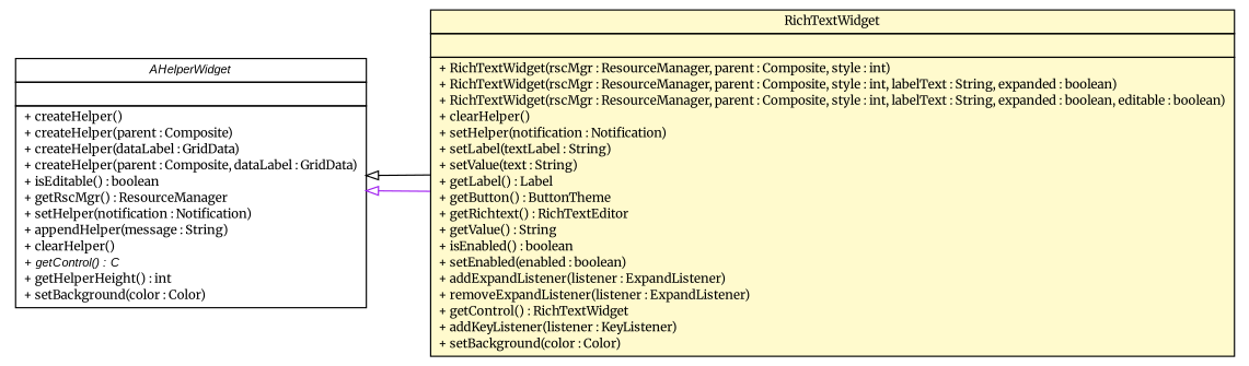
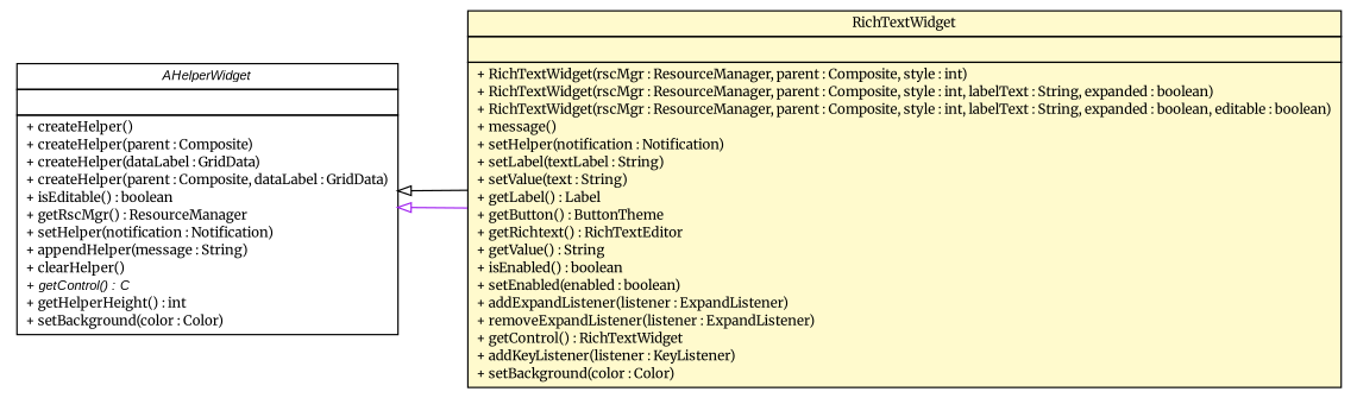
  digraph {
    nodesep=0.25
    ranksep=0.5
    rankdir=LR
    fontname=Merriweather
    node [fontcolor=black fontname=Merriweather fontsize=10.0 shape=plaintext]
    edge [arrowtail=empty dir=back fontname=Merriweather fontsize=10 headport=p labelfontname=arial labelfontsize=10 tailport=p style=solid]
    n1 [label=<<table title="gov.sandia.cf.parts.widgets.AHelperWidget" border="0" cellborder="1" cellspacing="0" cellpadding="2" port="p" href="./AHelperWidget.html"> 		<tr><td><table border="0" cellspacing="0" cellpadding="1"> <tr><td align="center" balign="center"><font face="arial italic"> AHelperWidget </font></td></tr> 		</table></td></tr> 		<tr><td><table border="0" cellspacing="0" cellpadding="1"> <tr><td align="left" balign="left">  </td></tr> 		</table></td></tr> 		<tr><td><table border="0" cellspacing="0" cellpadding="1"> <tr><td align="left" balign="left"> + createHelper() </td></tr> <tr><td align="left" balign="left"> + createHelper(parent : Composite) </td></tr> <tr><td align="left" balign="left"> + createHelper(dataLabel : GridData) </td></tr> <tr><td align="left" balign="left"> + createHelper(parent : Composite, dataLabel : GridData) </td></tr> <tr><td align="left" balign="left"> + isEditable() : boolean </td></tr> <tr><td align="left" balign="left"> + getRscMgr() : ResourceManager </td></tr> <tr><td align="left" balign="left"> + setHelper(notification : Notification) </td></tr> <tr><td align="left" balign="left"> + appendHelper(message : String) </td></tr> <tr><td align="left" balign="left"> + clearHelper() </td></tr> <tr><td align="left" balign="left"><font face="arial italic" point-size="10.0"> + getControl() : C </font></td></tr> <tr><td align="left" balign="left"> + getHelperHeight() : int </td></tr> <tr><td align="left" balign="left"> + setBackground(color : Color) </td></tr> 		</table></td></tr> 		</table>>]
-   n2 [label=<<table title="gov.sandia.cf.parts.widgets.RichTextWidget" border="0" cellborder="1" cellspacing="0" cellpadding="2" port="p" bgcolor="lemonChiffon" href="./RichTextWidget.html"> 		<tr><td><table border="0" cellspacing="0" cellpadding="1"> <tr><td align="center" balign="center"> RichTextWidget </td></tr> 		</table></td></tr> 		<tr><td><table border="0" cellspacing="0" cellpadding="1"> <tr><td align="left" balign="left">  </td></tr> 		</table></td></tr> 		<tr><td><table border="0" cellspacing="0" cellpadding="1"> <tr><td align="left" balign="left"> + RichTextWidget(rscMgr : ResourceManager, parent : Composite, style : int) </td></tr> <tr><td align="left" balign="left"> + RichTextWidget(rscMgr : ResourceManager, parent : Composite, style : int, labelText : String, expanded : boolean) </td></tr> <tr><td align="left" balign="left"> + RichTextWidget(rscMgr : ResourceManager, parent : Composite, style : int, labelText : String, expanded : boolean, editable : boolean) </td></tr> <tr><td align="left" balign="left"> + clearHelper() </td></tr> <tr><td align="left" balign="left"> + setHelper(notification : Notification) </td></tr> <tr><td align="left" balign="left"> + setLabel(textLabel : String) </td></tr> <tr><td align="left" balign="left"> + setValue(text : String) </td></tr> <tr><td align="left" balign="left"> + getLabel() : Label </td></tr> <tr><td align="left" balign="left"> + getButton() : ButtonTheme </td></tr> <tr><td align="left" balign="left"> + getRichtext() : RichTextEditor </td></tr> <tr><td align="left" balign="left"> + getValue() : String </td></tr> <tr><td align="left" balign="left"> + isEnabled() : boolean </td></tr> <tr><td align="left" balign="left"> + setEnabled(enabled : boolean) </td></tr> <tr><td align="left" balign="left"> + addExpandListener(listener : ExpandListener) </td></tr> <tr><td align="left" balign="left"> + removeExpandListener(listener : ExpandListener) </td></tr> <tr><td align="left" balign="left"> + getControl() : RichTextWidget </td></tr> <tr><td align="left" balign="left"> + addKeyListener(listener : KeyListener) </td></tr> <tr><td align="left" balign="left"> + setBackground(color : Color) </td></tr> 		</table></td></tr> 		</table>>]
+   n2 [label=<<table title="gov.sandia.cf.parts.widgets.RichTextWidget" border="0" cellborder="1" cellspacing="0" cellpadding="2" port="p" bgcolor="lemonChiffon" href="./RichTextWidget.html"> 		<tr><td><table border="0" cellspacing="0" cellpadding="1"> <tr><td align="center" balign="center"> RichTextWidget </td></tr> 		</table></td></tr> 		<tr><td><table border="0" cellspacing="0" cellpadding="1"> <tr><td align="left" balign="left">  </td></tr> 		</table></td></tr> 		<tr><td><table border="0" cellspacing="0" cellpadding="1"> <tr><td align="left" balign="left"> + RichTextWidget(rscMgr : ResourceManager, parent : Composite, style : int) </td></tr> <tr><td align="left" balign="left"> + RichTextWidget(rscMgr : ResourceManager, parent : Composite, style : int, labelText : String, expanded : boolean) </td></tr> <tr><td align="left" balign="left"> + RichTextWidget(rscMgr : ResourceManager, parent : Composite, style : int, labelText : String, expanded : boolean, editable : boolean) </td></tr> <tr><td align="left" balign="left"> + message() </td></tr> <tr><td align="left" balign="left"> + setHelper(notification : Notification) </td></tr> <tr><td align="left" balign="left"> + setLabel(textLabel : String) </td></tr> <tr><td align="left" balign="left"> + setValue(text : String) </td></tr> <tr><td align="left" balign="left"> + getLabel() : Label </td></tr> <tr><td align="left" balign="left"> + getButton() : ButtonTheme </td></tr> <tr><td align="left" balign="left"> + getRichtext() : RichTextEditor </td></tr> <tr><td align="left" balign="left"> + getValue() : String </td></tr> <tr><td align="left" balign="left"> + isEnabled() : boolean </td></tr> <tr><td align="left" balign="left"> + setEnabled(enabled : boolean) </td></tr> <tr><td align="left" balign="left"> + addExpandListener(listener : ExpandListener) </td></tr> <tr><td align="left" balign="left"> + removeExpandListener(listener : ExpandListener) </td></tr> <tr><td align="left" balign="left"> + getControl() : RichTextWidget </td></tr> <tr><td align="left" balign="left"> + addKeyListener(listener : KeyListener) </td></tr> <tr><td align="left" balign="left"> + setBackground(color : Color) </td></tr> 		</table></td></tr> 		</table>>]
    n1 -> n2 [color=purple]
    n1 -> n2 [color=black]
  }
